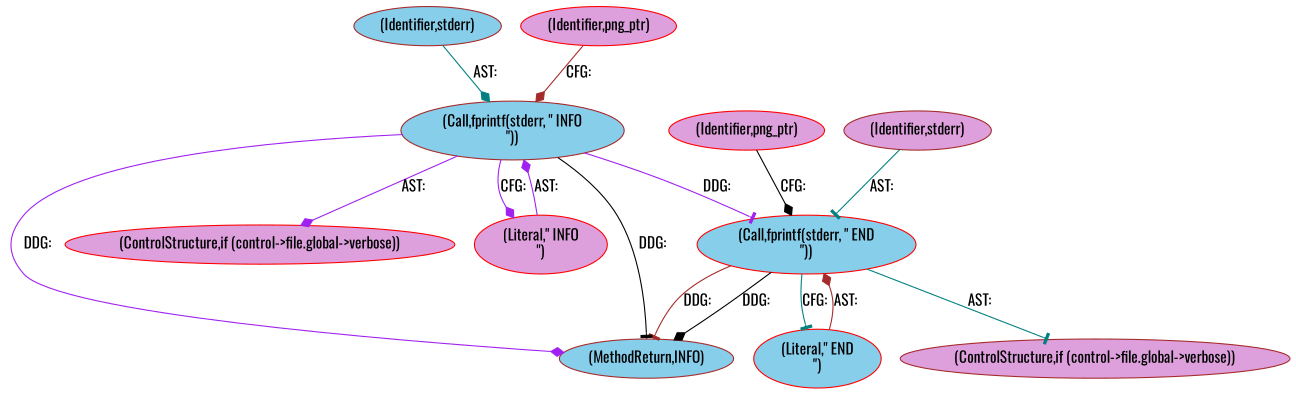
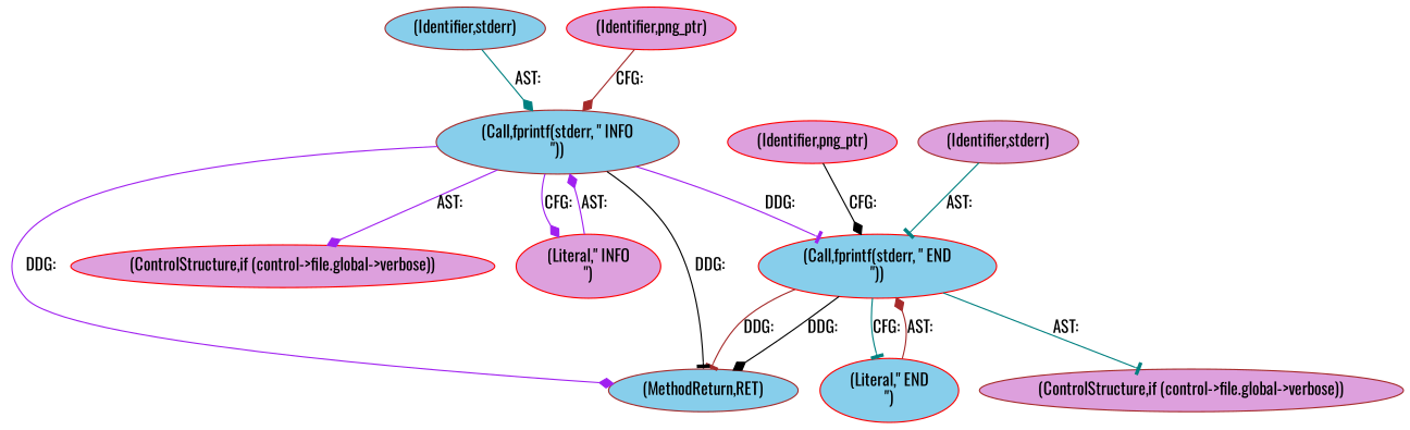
  digraph {
    fontname=Oswald
    node [style=filled fillcolor=plum color=red fontname=Oswald]
    edge [color=purple arrowhead=diamond fontname=Oswald]
    n1 [label="(Call,fprintf(stderr, \" END\n\"))" fillcolor=skyblue]
    n2 [label="(ControlStructure,if (control->file.global->verbose))" color=brown]
-   n3 [label="(MethodReturn,INFO)" fillcolor=skyblue color=brown]
+   n3 [label="(MethodReturn,RET)" fillcolor=skyblue color=brown]
    n4 [label="(Literal,\" END\n\")" fillcolor=skyblue]
    n5 [label="(Call,fprintf(stderr, \" INFO\n\"))" fillcolor=skyblue color=brown]
    n6 [label="(ControlStructure,if (control->file.global->verbose))"]
    n7 [label="(Literal,\" INFO\n\")"]
    n8 [label="(Identifier,stderr)" fillcolor=skyblue color=brown]
    n9 [label="(Identifier,png_ptr)"]
    n10 [label="(Identifier,png_ptr)"]
    n11 [label="(Identifier,stderr)" color=brown]
    n1 -> n2 [label="AST: " color=teal arrowhead=tee]
    n1 -> n3 [label="DDG: " color=black]
    n1 -> n3 [label="DDG: " color=brown arrowhead=tee]
    n1 -> n4 [label="CFG: " color=teal arrowhead=tee]
    n4 -> n1 [label="AST: " color=brown]
    n5 -> n1 [label="DDG: " arrowhead=tee]
    n5 -> n3 [label="DDG: " color=black arrowhead=tee]
    n5 -> n3 [label="DDG: "]
    n5 -> n6 [label="AST: "]
    n5 -> n7 [label="CFG: "]
    n7 -> n5 [label="AST: "]
    n8 -> n5 [label="AST: " color=teal]
    n9 -> n5 [label="CFG: " color=brown]
    n10 -> n1 [label="CFG: " color=black]
    n11 -> n1 [label="AST: " color=teal arrowhead=tee]
  }
